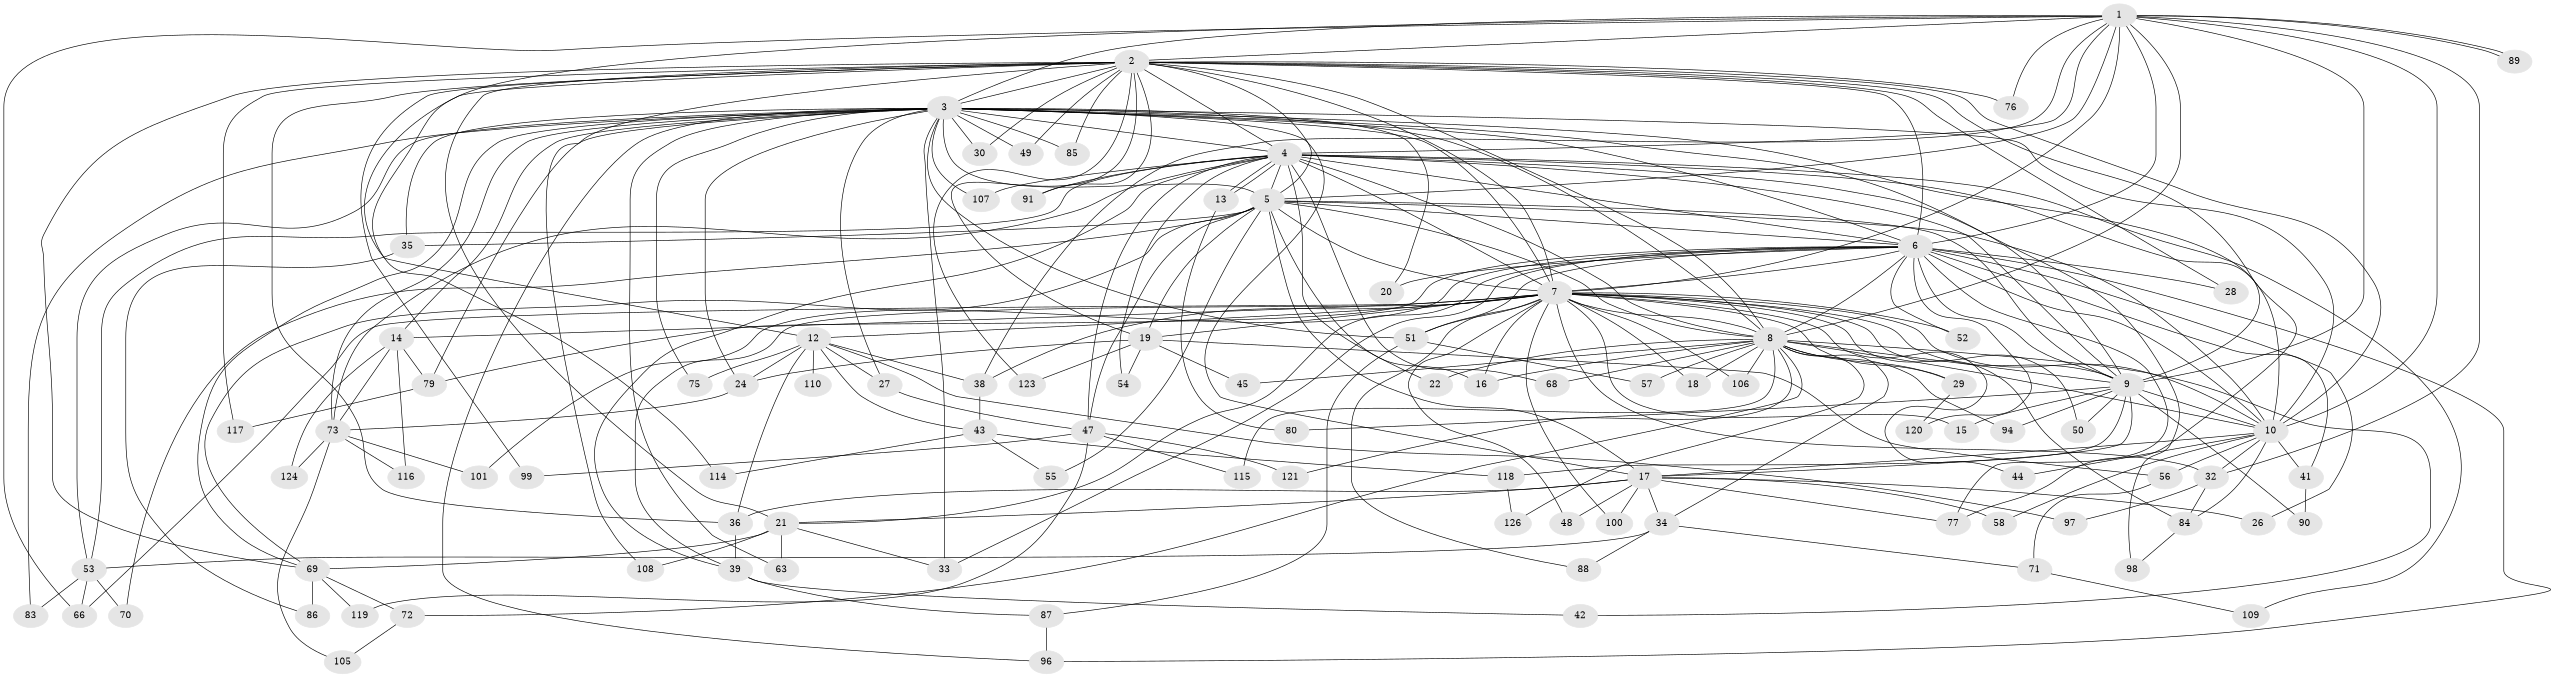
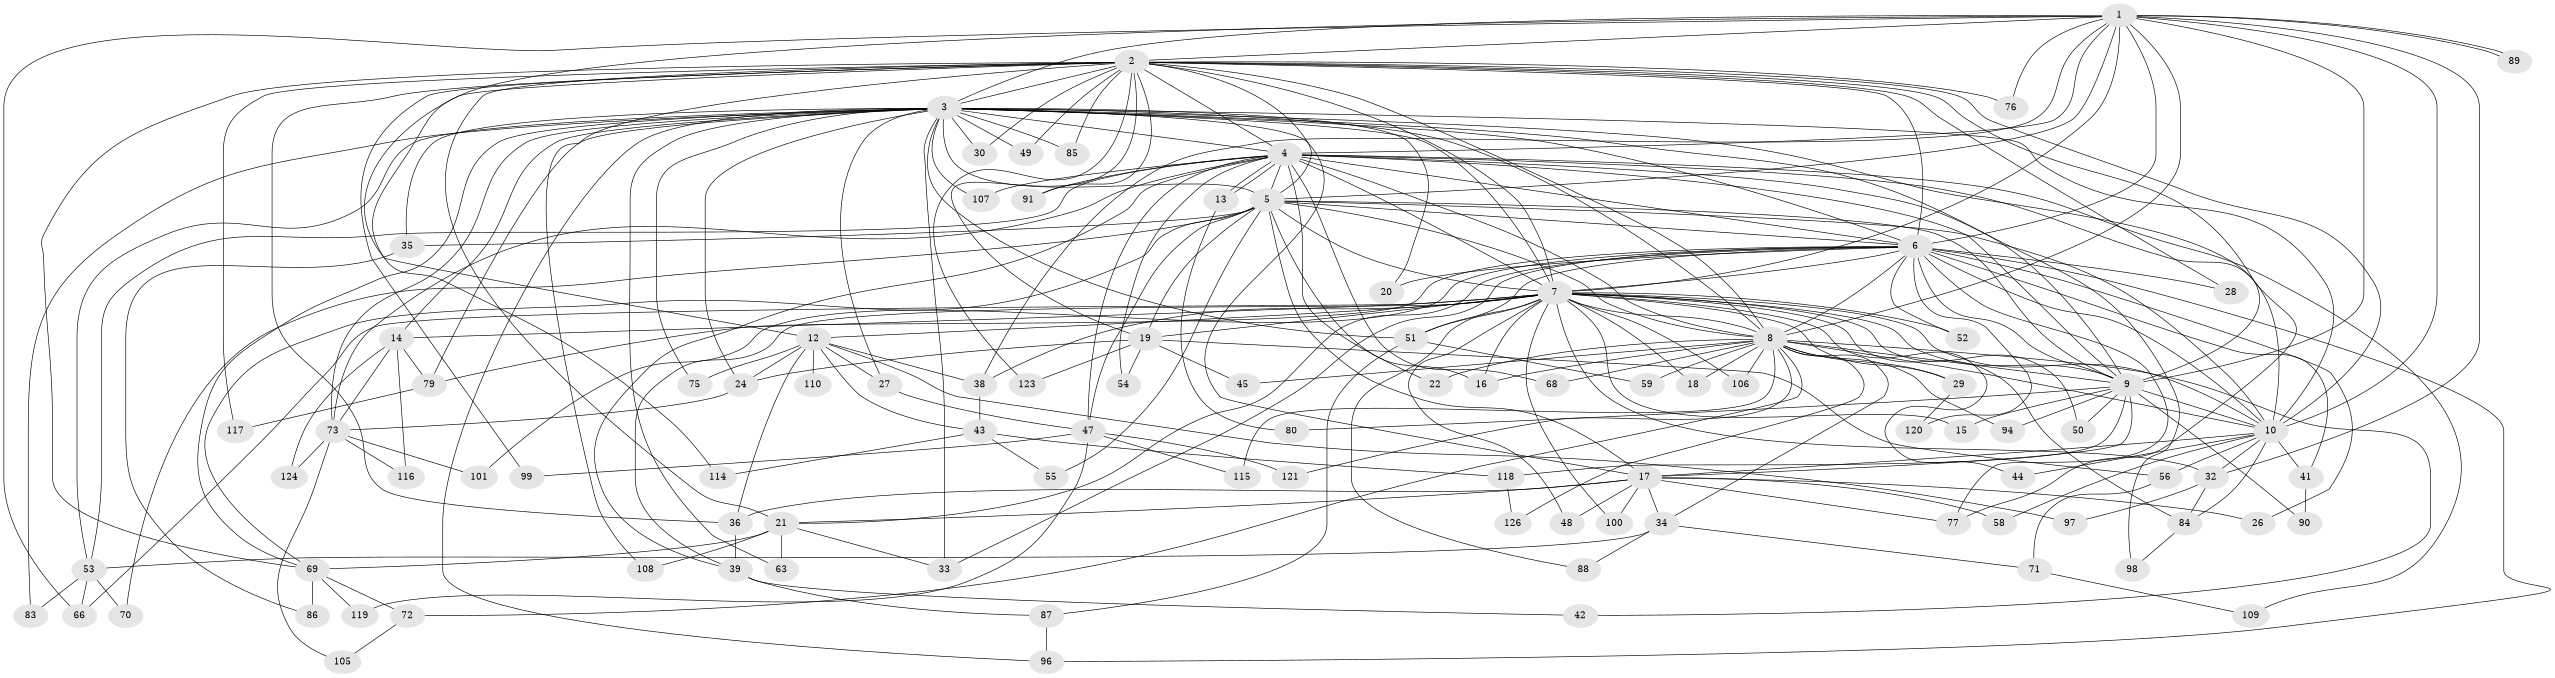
  graph {
    node [color=gray90 style=filled]
    1 [super="+25"]
    2 [super="+92"]
    3 [super="+40"]
    4 [super="+65"]
    5 [super="+93"]
    6 [super="+104"]
    7 [super="+11"]
    8 [super="+113"]
    9
    10 [super="+31"]
    12 [super="+23"]
    32 [super="+67"]
    38 [super="+61"]
    66
    76
    89
    19 [super="+74"]
    21 [super="+62"]
    28
    30
    36 [super="+103"]
    49
    69 [super="+78"]
    85
    91
    99
    108
    114
    117
    123
    14 [super="+82"]
    17
    20
    24 [super="+60"]
    27
    33
    35
    51 [super="+64"]
    53 [super="+111"]
    63
    73 [super="+81"]
    75
    77 [super="+122"]
    79 [super="+127"]
    83
    96 [super="+128"]
    107
    13
    22 [super="+102"]
    39 [super="+95"]
    47 [super="+57"]
    54
    68
    98
    109
    16 [super="+37"]
    55
    70
    41 [super="+46"]
    26
    52
    101
    120
    15
    18
    29
    44
    48
    50
    84 [super="+125"]
    88
    100
    106
    34 [super="+112"]
    42
    45
-   59 [label=57]
+   59
    72
    94
    115
    121
    126
    80
    90
    118
    56
    58
    43
    97
    110
    86
    119
    116
    124
    87
    105
    71
    1 -- 2
    1 -- 3
    1 -- 4
    1 -- 5
    1 -- 6
    1 -- 7 [weight=2]
    1 -- 8
    1 -- 9
    1 -- 10
    1 -- 12
    1 -- 32
    1 -- 38
    1 -- 66
    1 -- 76
    1 -- 89
    1 -- 89
    2 -- 3
    2 -- 4
    2 -- 5
    2 -- 6
    2 -- 7 [weight=2]
    2 -- 8
    2 -- 9
    2 -- 10
    2 -- 76
    2 -- 19
    2 -- 21
    2 -- 28
    2 -- 30
    2 -- 36
    2 -- 49
    2 -- 69
    2 -- 85
    2 -- 91
    2 -- 99
    2 -- 108
    2 -- 114
    2 -- 117
    2 -- 123
    3 -- 4
    3 -- 5 [weight=2]
    3 -- 6
    3 -- 7
    3 -- 8
    3 -- 9
    3 -- 10
    3 -- 30
    3 -- 49
    3 -- 69
    3 -- 85
    3 -- 14
    3 -- 17
    3 -- 20
    3 -- 24
    3 -- 27
    3 -- 33
    3 -- 35
    3 -- 51
    3 -- 53
    3 -- 63
    3 -- 73
    3 -- 75
    3 -- 77
    3 -- 79
    3 -- 83
    3 -- 96
    3 -- 107
    4 -- 5
    4 -- 6
    4 -- 7 [weight=2]
    4 -- 8
    4 -- 9
    4 -- 10
    4 -- 91
    4 -- 53
    4 -- 73
    4 -- 107
    4 -- 13
    4 -- 13
    4 -- 22 [weight=2]
    4 -- 39
    4 -- 47
    4 -- 54
    4 -- 68
    4 -- 98
    4 -- 109
    5 -- 6
    5 -- 7
    5 -- 8
    5 -- 9
    5 -- 10
    5 -- 19
    5 -- 69
    5 -- 17
    5 -- 35
    5 -- 47
    5 -- 16
    5 -- 55
    5 -- 70
    6 -- 7
    6 -- 8
    6 -- 9
    6 -- 10
    6 -- 21
    6 -- 28
    6 -- 20
    6 -- 33
    6 -- 51
    6 -- 77
    6 -- 79
    6 -- 96
    6 -- 41
    6 -- 26
    6 -- 52
    6 -- 101
    6 -- 120
    7 -- 8
    7 -- 9
    7 -- 10
    7 -- 12
    7 -- 32
    7 -- 38
    7 -- 66
    7 -- 19
    7 -- 14
    7 -- 51
    7 -- 39
    7 -- 16
    7 -- 52
    7 -- 15
    7 -- 18
    7 -- 29
    7 -- 44
    7 -- 48
    7 -- 50
    7 -- 84
    7 -- 88
    7 -- 100
    7 -- 106
    8 -- 9 [weight=2]
    8 -- 10
    8 -- 22
    8 -- 68
    8 -- 16
    8 -- 18
    8 -- 29
    8 -- 106
    8 -- 34
    8 -- 42
    8 -- 45
    8 -- 59
    8 -- 72
    8 -- 94
    8 -- 115
    8 -- 121
    8 -- 126
    9 -- 10
    9 -- 17
    9 -- 15
    9 -- 50
    9 -- 94
    9 -- 80
    9 -- 90
    9 -- 118
    10 -- 32
    10 -- 17
    10 -- 41
    10 -- 44
    10 -- 84
    10 -- 56
    10 -- 58
    12 -- 38
    12 -- 36
    12 -- 24
    12 -- 27
    12 -- 75
    12 -- 43
    12 -- 97
    12 -- 110 [weight=2]
    32 -- 84
    32 -- 97
    38 -- 43
    19 -- 123
    19 -- 24
    19 -- 54
    19 -- 45
    19 -- 56
    21 -- 69
    21 -- 108
    21 -- 33
    21 -- 63
    36 -- 39
    69 -- 72
    69 -- 86
    69 -- 119
    14 -- 73
    14 -- 79
    14 -- 116
    14 -- 124
    17 -- 21
    17 -- 36
    17 -- 77
    17 -- 26
    17 -- 48
    17 -- 100
    17 -- 34
    17 -- 58
    24 -- 73
    27 -- 47
    35 -- 86
    51 -- 59
    51 -- 87
    53 -- 66
    53 -- 83
    53 -- 70
    73 -- 101
    73 -- 116
    73 -- 124
    73 -- 105
    79 -- 117
    13 -- 80
    39 -- 42
    39 -- 87
    47 -- 99
    47 -- 115
    47 -- 121
    47 -- 119
    41 -- 90
    29 -- 120
    84 -- 98
    34 -- 53
    34 -- 88
    34 -- 71
    72 -- 105
    118 -- 126
    56 -- 71
    43 -- 114
    43 -- 55
    43 -- 118
    87 -- 96
    71 -- 109
  }
